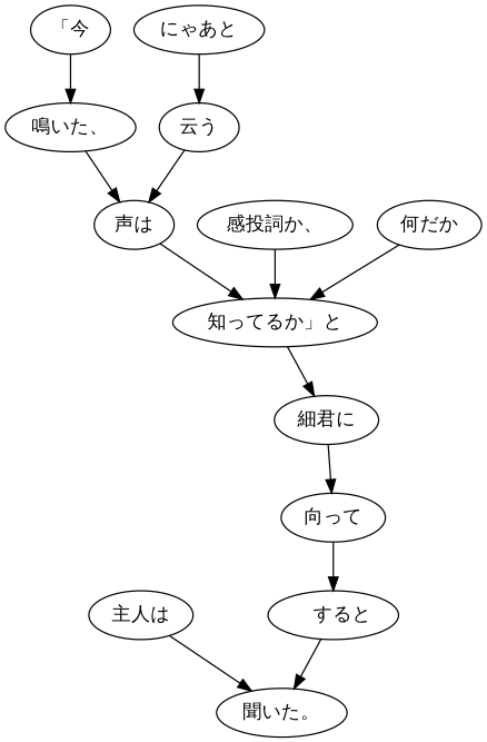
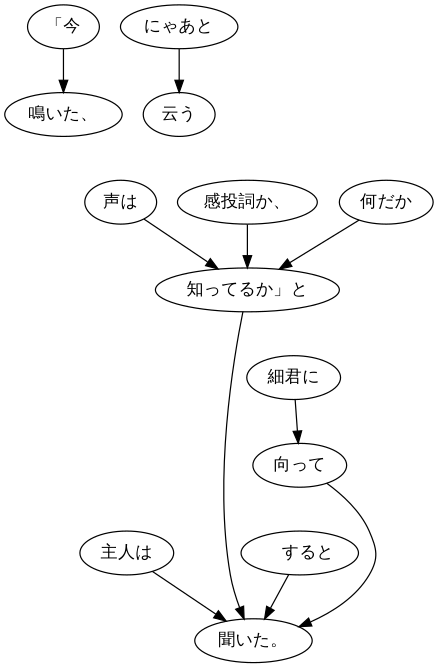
  digraph {
    fontname="DejaVu Sans"
    node [fontname="DejaVu Sans"]
    edge [fontname="DejaVu Sans"]
    n1 [label="　すると"]
    n2 [label="聞いた。"]
    n3 [label="主人は"]
    n4 [label="細君に"]
    n5 [label="向って"]
    n6 [label="「今"]
    n7 [label="鳴いた、"]
    n8 [label="声は"]
    n9 [label="知ってるか」と"]
    n10 [label="にゃあと"]
    n11 [label="云う"]
    n12 [label="感投詞か、"]
    n13 [label="何だか"]
    n1 -> n2
    n3 -> n2
    n4 -> n5
-   n5 -> n1
+   n5 -> n2
    n6 -> n7
-   n7 -> n8
    n8 -> n9
-   n9 -> n4
+   n9 -> n2
    n10 -> n11
-   n11 -> n8
    n12 -> n9
    n13 -> n9
  }
